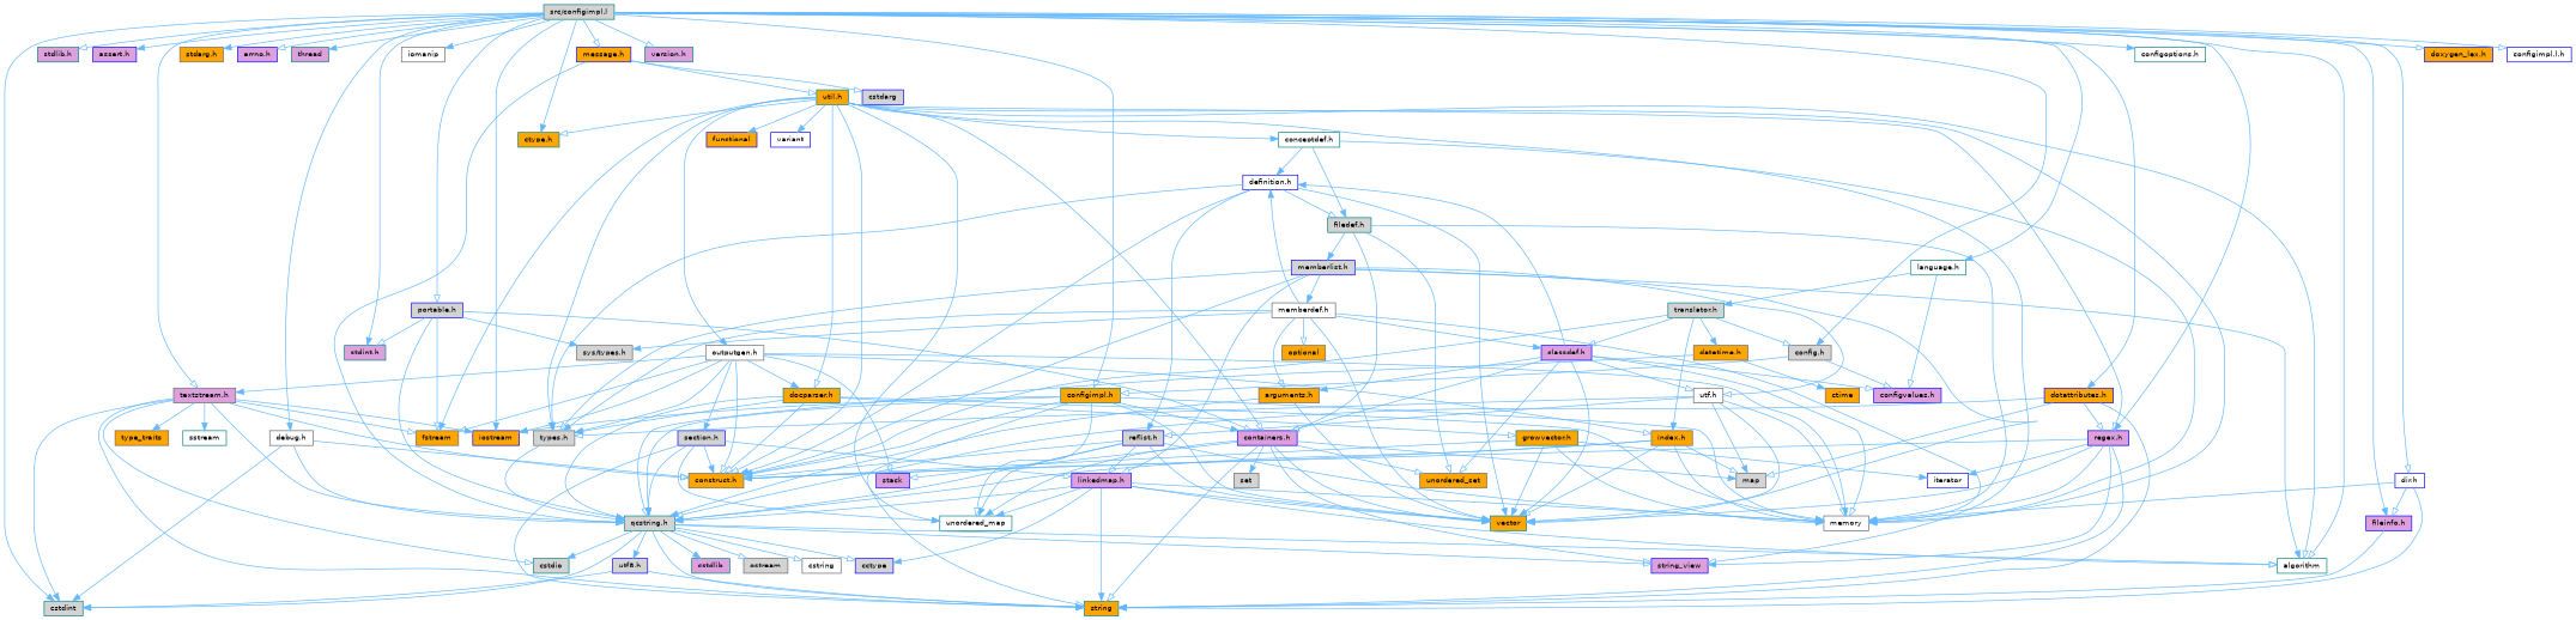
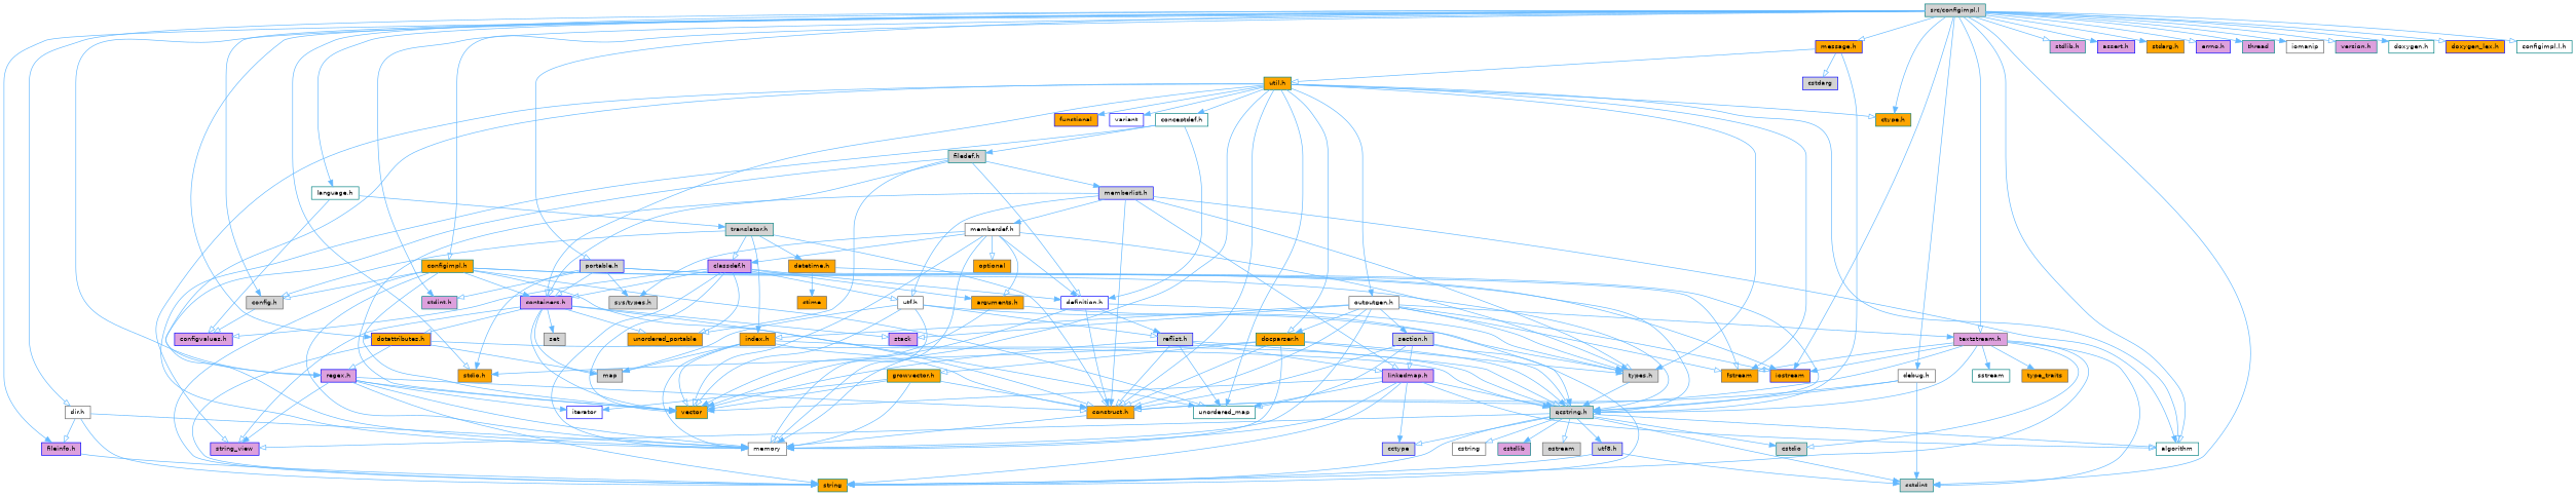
  digraph {
    node [color=blue fillcolor=orange fontname=Helvetica fontsize=10 shape=box style=filled]
    edge [arrowhead=normal color=steelblue1 fontname=Helvetica fontsize=10 labelfontname=Helvetica labelfontsize=10 style=solid]
    n1 [color=teal fillcolor=lightgrey fontcolor=black height=0.2 label="src/configimpl.l" width=0.4]
    n2 [color=teal fillcolor=plum height=0.2 label="stdint.h" width=0.4]
+   n3 [color=gray40 height=0.2 label="stdio.h" width=0.4]
    n4 [color=teal fillcolor=plum height=0.2 label="stdlib.h" width=0.4]
    n5 [fillcolor=plum height=0.2 label="assert.h" width=0.4]
    n6 [color=teal height=0.2 label="ctype.h" width=0.4]
    n7 [color=gray40 height=0.2 label="stdarg.h" width=0.4]
    n8 [fillcolor=plum height=0.2 label="errno.h" width=0.4]
    n9 [color=teal fillcolor=plum height=0.2 label=thread width=0.4]
    n10 [color=teal fillcolor=white height=0.2 label=algorithm width=0.4]
    n11 [height=0.2 label=iostream width=0.4]
    n12 [color=gray40 fillcolor=white height=0.2 label=iomanip width=0.4]
    n13 [color=teal fillcolor=lightgrey height=0.2 label=cstdint width=0.4]
    n14 [color=gray40 fillcolor=lightgrey height=0.2 label="config.h" width=0.4]
    n15 [fillcolor=plum height=0.2 label="regex.h" width=0.4]
    n16 [color=teal height=0.2 label="configimpl.h" width=0.4]
    n17 [color=teal fillcolor=plum height=0.2 label="version.h" width=0.4]
    n18 [fillcolor=lightgrey height=0.2 label="portable.h" width=0.4]
    n19 [height=0.2 label="message.h" width=0.4]
    n20 [color=gray40 fillcolor=plum height=0.2 label="textstream.h" width=0.4]
    n21 [color=teal fillcolor=white height=0.2 label="language.h" width=0.4]
-   n22 [color=teal fillcolor=white height=0.2 label="configoptions.h" width=0.4]
+   n22 [color=teal fillcolor=white height=0.2 label="doxygen.h" width=0.4]
    n23 [fillcolor=plum height=0.2 label="fileinfo.h" width=0.4]
-   n24 [fillcolor=white height=0.2 label="dir.h" width=0.4]
+   n24 [color=gray40 fillcolor=white height=0.2 label="dir.h" width=0.4]
    n25 [height=0.2 label="dotattributes.h" width=0.4]
    n26 [color=gray40 fillcolor=white height=0.2 label="debug.h" width=0.4]
    n27 [height=0.2 label="doxygen_lex.h" width=0.4]
-   n28 [fillcolor=white height=0.2 label="configimpl.l.h" width=0.4]
+   n28 [color=teal fillcolor=white height=0.2 label="configimpl.l.h" width=0.4]
    n29 [fillcolor=plum height=0.2 label="configvalues.h" width=0.4]
    n30 [color=gray40 fillcolor=white height=0.2 label=memory width=0.4]
    n31 [color=teal height=0.2 label=string width=0.4]
    n32 [fillcolor=plum height=0.2 label=string_view width=0.4]
    n33 [color=teal height=0.2 label=vector width=0.4]
    n34 [fillcolor=white height=0.2 label=iterator width=0.4]
    n35 [color=gray40 height=0.2 label="construct.h" width=0.4]
    n36 [color=teal fillcolor=white height=0.2 label=unordered_map width=0.4]
    n37 [fillcolor=plum height=0.2 label="containers.h" width=0.4]
    n38 [color=teal fillcolor=lightgrey height=0.2 label="qcstring.h" width=0.4]
    n39 [color=gray40 fillcolor=lightgrey height=0.2 label="sys/types.h" width=0.4]
    n40 [color=gray40 height=0.2 label=fstream width=0.4]
    n41 [fillcolor=lightgrey height=0.2 label=cstdarg width=0.4]
    n42 [color=teal height=0.2 label="util.h" width=0.4]
    n43 [color=teal fillcolor=lightgrey height=0.2 label=cstdio width=0.4]
    n44 [color=teal fillcolor=white height=0.2 label=sstream width=0.4]
    n45 [color=gray40 height=0.2 label=type_traits width=0.4]
    n46 [color=teal fillcolor=lightgrey height=0.2 label="translator.h" width=0.4]
    n47 [color=gray40 fillcolor=lightgrey height=0.2 label=map width=0.4]
    n48 [color=gray40 fillcolor=lightgrey height=0.2 label=set width=0.4]
-   n49 [color=gray40 height=0.2 label=unordered_set width=0.4]
+   n49 [color=gray40 height=0.2 label=unordered_portable width=0.4]
    n50 [fillcolor=plum height=0.2 label=stack width=0.4]
    n51 [fillcolor=lightgrey height=0.2 label=cctype width=0.4]
    n52 [color=gray40 fillcolor=white height=0.2 label=cstring width=0.4]
    n53 [color=teal fillcolor=plum height=0.2 label=cstdlib width=0.4]
    n54 [color=gray40 fillcolor=lightgrey height=0.2 label=ostream width=0.4]
    n55 [fillcolor=lightgrey height=0.2 label="utf8.h" width=0.4]
    n56 [height=0.2 label=functional width=0.4]
    n57 [fillcolor=white height=0.2 label=variant width=0.4]
    n58 [color=gray40 fillcolor=lightgrey height=0.2 label="types.h" width=0.4]
    n59 [color=teal height=0.2 label="docparser.h" width=0.4]
    n60 [color=gray40 fillcolor=white height=0.2 label="outputgen.h" width=0.4]
    n61 [color=teal fillcolor=white height=0.2 label="conceptdef.h" width=0.4]
    n62 [color=teal height=0.2 label="growvector.h" width=0.4]
    n63 [color=gray40 height=0.2 label="index.h" width=0.4]
    n64 [fillcolor=lightgrey height=0.2 label="section.h" width=0.4]
    n65 [fillcolor=white height=0.2 label="definition.h" width=0.4]
    n66 [color=teal fillcolor=lightgrey height=0.2 label="filedef.h" width=0.4]
    n67 [fillcolor=plum height=0.2 label="linkedmap.h" width=0.4]
    n68 [fillcolor=lightgrey height=0.2 label="reflist.h" width=0.4]
    n69 [fillcolor=lightgrey height=0.2 label="memberlist.h" width=0.4]
    n70 [color=gray40 fillcolor=white height=0.2 label="memberdef.h" width=0.4]
    n71 [color=gray40 fillcolor=white height=0.2 label="utf.h" width=0.4]
    n72 [color=gray40 height=0.2 label=optional width=0.4]
    n73 [color=gray40 height=0.2 label="arguments.h" width=0.4]
    n74 [fillcolor=plum height=0.2 label="classdef.h" width=0.4]
    n75 [color=gray40 height=0.2 label="datetime.h" width=0.4]
    n76 [color=gray40 height=0.2 label=ctime width=0.4]
    n1 -> n2
+   n1 -> n3 [arrowhead=onormal]
    n1 -> n4 [arrowhead=onormal]
    n1 -> n5
    n1 -> n6
    n1 -> n7
    n1 -> n8 [arrowhead=onormal]
    n1 -> n9
    n1 -> n10 [arrowhead=onormal]
    n1 -> n11
    n1 -> n12
    n1 -> n13
    n1 -> n14
    n1 -> n15
    n1 -> n16 [arrowhead=onormal]
    n1 -> n17 [arrowhead=onormal]
    n1 -> n18 [arrowhead=onormal]
    n1 -> n19 [arrowhead=onormal]
    n1 -> n20 [arrowhead=onormal]
    n1 -> n21
    n1 -> n22
    n1 -> n23
    n1 -> n24 [arrowhead=onormal]
    n1 -> n25
    n1 -> n26
    n1 -> n27 [arrowhead=onormal]
    n1 -> n28 [arrowhead=onormal]
    n14 -> n29 [arrowhead=onormal]
    n15 -> n30
    n15 -> n31
    n15 -> n32
    n15 -> n33
    n15 -> n34
    n15 -> n35 [arrowhead=onormal]
    n16 -> n11
-   n14 -> n16 [arrowhead=onormal]
+   n16 -> n14 [arrowhead=onormal]
    n16 -> n30
    n16 -> n31 [arrowhead=onormal]
    n16 -> n33 [arrowhead=onormal]
    n16 -> n35 [arrowhead=onormal]
    n16 -> n36 [arrowhead=onormal]
    n16 -> n37
    n16 -> n38
    n18 -> n2 [arrowhead=onormal]
+   n18 -> n3
    n18 -> n37 [arrowhead=onormal]
    n18 -> n38 [arrowhead=onormal]
    n18 -> n39
    n18 -> n40 [arrowhead=onormal]
    n19 -> n38 [arrowhead=onormal]
    n19 -> n41 [arrowhead=onormal]
    n19 -> n42 [arrowhead=onormal]
    n20 -> n11
    n20 -> n13
    n20 -> n31 [arrowhead=onormal]
    n20 -> n35 [arrowhead=onormal]
    n20 -> n38
    n20 -> n40 [arrowhead=onormal]
    n20 -> n43 [arrowhead=onormal]
    n20 -> n44
    n20 -> n45
    n21 -> n29 [arrowhead=onormal]
    n21 -> n46
    n23 -> n31 [arrowhead=onormal]
    n24 -> n23 [arrowhead=onormal]
    n24 -> n30 [arrowhead=onormal]
    n24 -> n31
    n25 -> n15 [arrowhead=onormal]
    n25 -> n31
    n25 -> n38 [arrowhead=onormal]
    n25 -> n47 [arrowhead=onormal]
    n26 -> n13
    n26 -> n35 [arrowhead=onormal]
    n26 -> n38 [arrowhead=onormal]
-   n37 -> n31 [arrowhead=onormal]
+   n37 -> n25 [arrowhead=onormal]
    n37 -> n32 [arrowhead=onormal]
    n37 -> n33
    n37 -> n36
    n37 -> n47
    n37 -> n48
    n37 -> n49 [arrowhead=onormal]
    n37 -> n50 [arrowhead=onormal]
    n38 -> n10 [arrowhead=onormal]
    n38 -> n13
    n38 -> n31 [arrowhead=onormal]
    n38 -> n32 [arrowhead=onormal]
    n38 -> n43
    n38 -> n51 [arrowhead=onormal]
    n38 -> n52 [arrowhead=onormal]
    n38 -> n53
    n38 -> n54 [arrowhead=onormal]
    n38 -> n55
    n42 -> n6 [arrowhead=onormal]
    n42 -> n10 [arrowhead=onormal]
    n42 -> n15 [arrowhead=onormal]
    n42 -> n30
    n42 -> n32 [arrowhead=onormal]
    n42 -> n35 [arrowhead=onormal]
    n42 -> n36
    n42 -> n37 [arrowhead=onormal]
    n42 -> n40
    n42 -> n56
    n42 -> n57
    n42 -> n58
    n42 -> n59 [arrowhead=onormal]
    n42 -> n60
    n42 -> n61
    n46 -> n14 [arrowhead=onormal]
    n46 -> n35 [arrowhead=onormal]
    n46 -> n63
    n46 -> n74 [arrowhead=onormal]
    n46 -> n75
    n55 -> n13
    n55 -> n31
    n58 -> n38
+   n59 -> n3
    n59 -> n30
    n59 -> n35 [arrowhead=onormal]
    n59 -> n38
    n59 -> n58
    n59 -> n62 [arrowhead=onormal]
    n60 -> n11 [arrowhead=onormal]
    n60 -> n20
    n60 -> n30
    n60 -> n35 [arrowhead=onormal]
    n60 -> n40 [arrowhead=onormal]
    n60 -> n50 [arrowhead=onormal]
    n60 -> n58
    n60 -> n59
    n60 -> n63 [arrowhead=onormal]
    n60 -> n64
    n61 -> n30 [arrowhead=onormal]
    n61 -> n65
    n61 -> n66
    n62 -> n30
    n62 -> n33
    n62 -> n34
    n62 -> n35
    n63 -> n30
    n63 -> n33 [arrowhead=onormal]
    n63 -> n35 [arrowhead=onormal]
    n63 -> n38
    n63 -> n47 [arrowhead=onormal]
    n64 -> n31
    n64 -> n35
    n64 -> n36 [arrowhead=onormal]
    n64 -> n38 [arrowhead=onormal]
    n64 -> n67 [arrowhead=onormal]
    n65 -> n33
    n65 -> n35
    n65 -> n58
    n65 -> n68
    n66 -> n30
    n66 -> n37 [arrowhead=onormal]
    n66 -> n49 [arrowhead=onormal]
-   n65 -> n66 [arrowhead=onormal]
+   n66 -> n65 [arrowhead=onormal]
    n66 -> n69
    n67 -> n10 [arrowhead=onormal]
    n67 -> n30 [arrowhead=onormal]
    n67 -> n31
    n67 -> n33
    n67 -> n36
    n67 -> n38
    n67 -> n51
-   n68 -> n30 [arrowhead=onormal]
+   n35 -> n30 [arrowhead=onormal]
    n68 -> n33 [arrowhead=onormal]
    n68 -> n35 [arrowhead=onormal]
    n68 -> n36
    n68 -> n38 [arrowhead=onormal]
    n68 -> n67 [arrowhead=onormal]
    n69 -> n10
    n69 -> n33 [arrowhead=onormal]
    n69 -> n35
    n69 -> n58 [arrowhead=onormal]
    n69 -> n67 [arrowhead=onormal]
    n69 -> n70
    n69 -> n71 [arrowhead=onormal]
    n70 -> n30 [arrowhead=onormal]
    n70 -> n33 [arrowhead=onormal]
    n70 -> n39
    n70 -> n58
    n70 -> n65
    n70 -> n72 [arrowhead=onormal]
    n70 -> n73 [arrowhead=onormal]
    n70 -> n74
    n71 -> n30 [arrowhead=onormal]
    n71 -> n33 [arrowhead=onormal]
    n71 -> n47
    n71 -> n58 [arrowhead=onormal]
    n71 -> n68 [arrowhead=onormal]
    n73 -> n33
    n73 -> n38
    n74 -> n29 [arrowhead=onormal]
    n74 -> n30 [arrowhead=onormal]
    n74 -> n33
    n74 -> n37 [arrowhead=onormal]
    n74 -> n49 [arrowhead=onormal]
    n74 -> n65
    n74 -> n71 [arrowhead=onormal]
    n74 -> n73
    n75 -> n38 [arrowhead=onormal]
    n75 -> n76
  }
